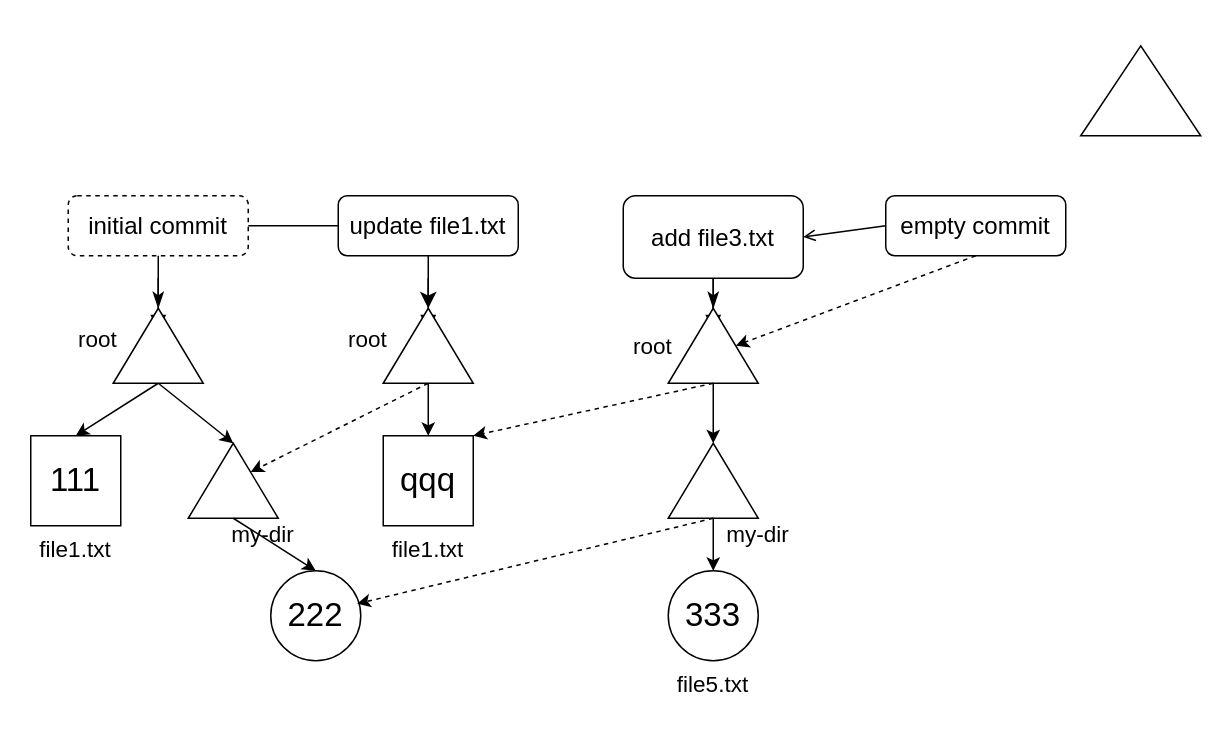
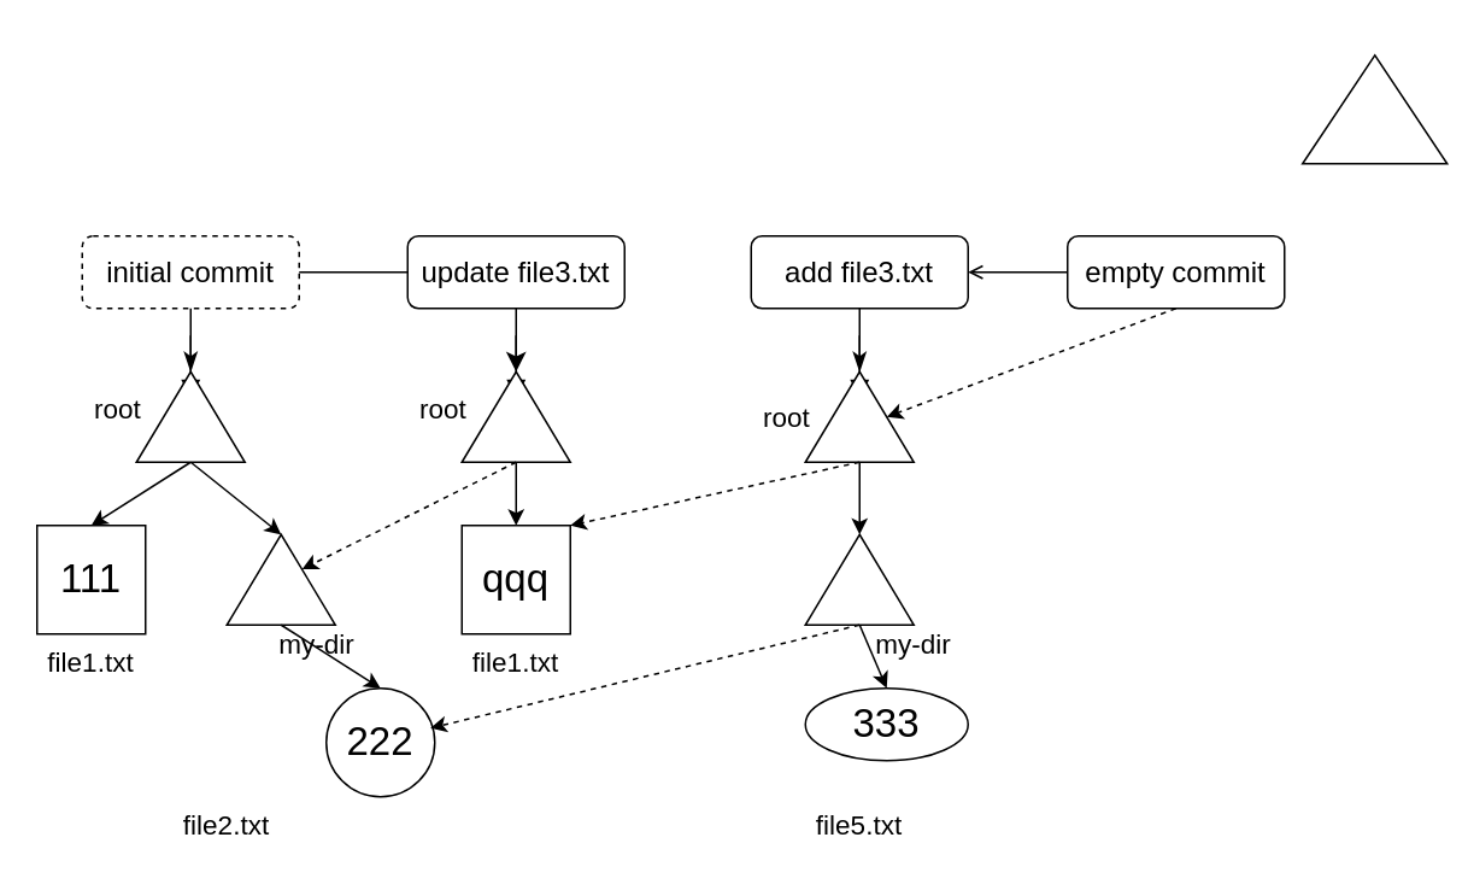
  <mxCell id="0" />
  <mxCell id="1" parent="0" />
  <mxCell id="2" value="" style="rounded=0;html=1;jettySize=auto;orthogonalLoop=1;fontSize=11;endArrow=block;endFill=0;endSize=8;strokeWidth=1;shadow=0;labelBackgroundColor=none;edgeStyle=orthogonalEdgeStyle;" parent="1" source="10" edge="1"><mxGeometry relative="1" as="geometry"><mxPoint x="105" y="220" as="targetPoint" /></mxGeometry></mxCell>
  <mxCell id="3" value="&lt;font style=&quot;font-size: 16px;&quot;&gt;initial commit&lt;/font&gt;" style="rounded=1;whiteSpace=wrap;html=1;fontSize=12;glass=0;strokeWidth=1;shadow=0;dashed=1;" parent="1" vertex="1"><mxGeometry x="45" y="130" width="120" height="40" as="geometry" /></mxCell>
  <mxCell id="4" value="" style="triangle;whiteSpace=wrap;html=1;rotation=-90;" vertex="1" parent="1"><mxGeometry x="730" y="20" width="60" height="80" as="geometry" /></mxCell>
  <mxCell id="5" value="&lt;font style=&quot;font-size: 22px;&quot;&gt;111&lt;/font&gt;" style="whiteSpace=wrap;html=1;aspect=fixed;rounded=0;" vertex="1" parent="1"><mxGeometry x="20" y="290" width="60" height="60" as="geometry" /></mxCell>
  <mxCell id="6" value="" style="endArrow=classic;html=1;rounded=0;exitX=0;exitY=0.5;exitDx=0;exitDy=0;entryX=0.5;entryY=0;entryDx=0;entryDy=0;" edge="1" parent="1" source="10" target="5"><mxGeometry width="50" height="50" relative="1" as="geometry"><mxPoint x="115" y="340" as="sourcePoint" /><mxPoint x="165" y="290" as="targetPoint" /></mxGeometry></mxCell>
  <mxCell id="7" value="" style="triangle;whiteSpace=wrap;html=1;rotation=-90;" vertex="1" parent="1"><mxGeometry x="130" y="290" width="50" height="60" as="geometry" /></mxCell>
  <mxCell id="8" value="&lt;font style=&quot;font-size: 22px;&quot;&gt;222&lt;/font&gt;" style="ellipse;whiteSpace=wrap;html=1;aspect=fixed;" vertex="1" parent="1"><mxGeometry x="180" y="380" width="60" height="60" as="geometry" /></mxCell>
  <mxCell id="9" value="" style="rounded=0;html=1;jettySize=auto;orthogonalLoop=1;fontSize=11;endArrow=classicThin;endFill=1;endSize=8;strokeWidth=1;shadow=0;labelBackgroundColor=none;edgeStyle=orthogonalEdgeStyle;" edge="1" parent="1" source="3" target="10"><mxGeometry relative="1" as="geometry"><mxPoint x="105" y="170" as="sourcePoint" /><mxPoint x="105" y="220" as="targetPoint" /></mxGeometry></mxCell>
  <mxCell id="10" value="" style="triangle;whiteSpace=wrap;html=1;rotation=-90;" vertex="1" parent="1"><mxGeometry x="80" y="200" width="50" height="60" as="geometry" /></mxCell>
  <mxCell id="11" value="" style="rounded=0;html=1;jettySize=auto;orthogonalLoop=1;fontSize=11;endArrow=block;endFill=0;endSize=8;strokeWidth=1;shadow=0;labelBackgroundColor=none;edgeStyle=orthogonalEdgeStyle;" edge="1" parent="1" source="14"><mxGeometry relative="1" as="geometry"><mxPoint x="285" y="220" as="targetPoint" /></mxGeometry></mxCell>
- <mxCell id="12" value="&lt;font style=&quot;font-size: 16px;&quot;&gt;update file1.txt&lt;/font&gt;" style="rounded=1;whiteSpace=wrap;html=1;fontSize=12;glass=0;strokeWidth=1;shadow=0;" vertex="1" parent="1"><mxGeometry x="225" y="130" width="120" height="40" as="geometry" /></mxCell>
+ <mxCell id="12" value="&lt;font style=&quot;font-size: 16px;&quot;&gt;update file3.txt&lt;/font&gt;" style="rounded=1;whiteSpace=wrap;html=1;fontSize=12;glass=0;strokeWidth=1;shadow=0;" vertex="1" parent="1"><mxGeometry x="225" y="130" width="120" height="40" as="geometry" /></mxCell>
  <mxCell id="13" value="" style="rounded=0;html=1;jettySize=auto;orthogonalLoop=1;fontSize=11;endArrow=classic;endFill=1;endSize=8;strokeWidth=1;shadow=0;labelBackgroundColor=none;edgeStyle=orthogonalEdgeStyle;" edge="1" parent="1" source="12" target="14"><mxGeometry relative="1" as="geometry"><mxPoint x="285" y="170" as="sourcePoint" /><mxPoint x="285" y="220" as="targetPoint" /></mxGeometry></mxCell>
  <mxCell id="14" value="" style="triangle;whiteSpace=wrap;html=1;rotation=-90;" vertex="1" parent="1"><mxGeometry x="260" y="200" width="50" height="60" as="geometry" /></mxCell>
  <mxCell id="15" value="&lt;font style=&quot;font-size: 22px;&quot;&gt;qqq&lt;/font&gt;" style="whiteSpace=wrap;html=1;aspect=fixed;rounded=0;" vertex="1" parent="1"><mxGeometry x="255" y="290" width="60" height="60" as="geometry" /></mxCell>
  <mxCell id="16" value="" style="rounded=0;html=1;jettySize=auto;orthogonalLoop=1;fontSize=11;endArrow=block;endFill=0;endSize=8;strokeWidth=1;shadow=0;labelBackgroundColor=none;edgeStyle=orthogonalEdgeStyle;" edge="1" parent="1" source="19"><mxGeometry relative="1" as="geometry"><mxPoint x="475" y="220" as="targetPoint" /></mxGeometry></mxCell>
- <mxCell id="17" value="&lt;font style=&quot;font-size: 16px;&quot;&gt;add file3.txt&lt;/font&gt;" style="rounded=1;whiteSpace=wrap;html=1;fontSize=12;glass=0;strokeWidth=1;shadow=0;" vertex="1" parent="1"><mxGeometry x="415" y="130" width="120" height="55" as="geometry" /></mxCell>
+ <mxCell id="17" value="&lt;font style=&quot;font-size: 16px;&quot;&gt;add file3.txt&lt;/font&gt;" style="rounded=1;whiteSpace=wrap;html=1;fontSize=12;glass=0;strokeWidth=1;shadow=0;" vertex="1" parent="1"><mxGeometry x="415" y="130" width="120" height="40" as="geometry" /></mxCell>
  <mxCell id="18" value="" style="rounded=0;html=1;jettySize=auto;orthogonalLoop=1;fontSize=11;endArrow=classicThin;endFill=1;endSize=8;strokeWidth=1;shadow=0;labelBackgroundColor=none;edgeStyle=orthogonalEdgeStyle;" edge="1" parent="1" source="17" target="19"><mxGeometry relative="1" as="geometry"><mxPoint x="475" y="170" as="sourcePoint" /><mxPoint x="475" y="220" as="targetPoint" /></mxGeometry></mxCell>
  <mxCell id="19" value="" style="triangle;whiteSpace=wrap;html=1;rotation=-90;" vertex="1" parent="1"><mxGeometry x="450" y="200" width="50" height="60" as="geometry" /></mxCell>
  <mxCell id="20" value="" style="triangle;whiteSpace=wrap;html=1;rotation=-90;" vertex="1" parent="1"><mxGeometry x="450" y="290" width="50" height="60" as="geometry" /></mxCell>
- <mxCell id="21" value="&lt;span style=&quot;font-size: 22px;&quot;&gt;333&lt;/span&gt;" style="ellipse;whiteSpace=wrap;html=1;aspect=fixed;" vertex="1" parent="1"><mxGeometry x="445" y="380" width="60" height="60" as="geometry" /></mxCell>
+ <mxCell id="21" value="&lt;span style=&quot;font-size: 22px;&quot;&gt;333&lt;/span&gt;" style="ellipse;whiteSpace=wrap;html=1;aspect=fixed;" vertex="1" parent="1"><mxGeometry x="445" y="380" width="90" height="40" as="geometry" /></mxCell>
  <mxCell id="22" value="" style="endArrow=none;html=1;rounded=0;exitX=0;exitY=0.5;exitDx=0;exitDy=0;entryX=1;entryY=0.5;entryDx=0;entryDy=0;" edge="1" parent="1" source="12" target="3"><mxGeometry width="50" height="50" relative="1" as="geometry"><mxPoint x="175" y="255" as="sourcePoint" /><mxPoint x="225" y="205" as="targetPoint" /></mxGeometry></mxCell>
  <mxCell id="23" value="" style="endArrow=classic;html=1;rounded=0;exitX=0;exitY=0.5;exitDx=0;exitDy=0;entryX=1;entryY=0.5;entryDx=0;entryDy=0;" edge="1" parent="1" source="10" target="7"><mxGeometry width="50" height="50" relative="1" as="geometry"><mxPoint x="155" y="290" as="sourcePoint" /><mxPoint x="205" y="240" as="targetPoint" /></mxGeometry></mxCell>
  <mxCell id="24" value="" style="endArrow=classic;html=1;rounded=0;exitX=0;exitY=0.5;exitDx=0;exitDy=0;entryX=0.5;entryY=0;entryDx=0;entryDy=0;" edge="1" parent="1" source="7" target="8"><mxGeometry width="50" height="50" relative="1" as="geometry"><mxPoint x="-125" y="470" as="sourcePoint" /><mxPoint x="-75" y="420" as="targetPoint" /></mxGeometry></mxCell>
  <mxCell id="25" value="" style="endArrow=classic;html=1;rounded=0;exitX=0;exitY=0.5;exitDx=0;exitDy=0;entryX=0.5;entryY=0;entryDx=0;entryDy=0;" edge="1" parent="1" source="14" target="15"><mxGeometry width="50" height="50" relative="1" as="geometry"><mxPoint x="355" y="350" as="sourcePoint" /><mxPoint x="405" y="300" as="targetPoint" /></mxGeometry></mxCell>
  <mxCell id="26" value="" style="endArrow=classic;html=1;rounded=0;exitX=0;exitY=0.5;exitDx=0;exitDy=0;entryX=1;entryY=0.5;entryDx=0;entryDy=0;" edge="1" parent="1" source="19" target="20"><mxGeometry width="50" height="50" relative="1" as="geometry"><mxPoint x="515" y="300" as="sourcePoint" /><mxPoint x="565" y="250" as="targetPoint" /></mxGeometry></mxCell>
  <mxCell id="27" value="" style="endArrow=classic;html=1;rounded=0;entryX=0.5;entryY=0;entryDx=0;entryDy=0;exitX=0;exitY=0.5;exitDx=0;exitDy=0;" edge="1" parent="1" source="20" target="21"><mxGeometry width="50" height="50" relative="1" as="geometry"><mxPoint x="355" y="450" as="sourcePoint" /><mxPoint x="405" y="400" as="targetPoint" /></mxGeometry></mxCell>
  <mxCell id="28" value="" style="endArrow=classic;html=1;rounded=0;exitX=0;exitY=0.5;exitDx=0;exitDy=0;dashed=1;" edge="1" parent="1" source="14" target="7"><mxGeometry width="50" height="50" relative="1" as="geometry"><mxPoint x="165" y="310" as="sourcePoint" /><mxPoint x="215" y="260" as="targetPoint" /></mxGeometry></mxCell>
  <mxCell id="29" value="" style="endArrow=classic;html=1;rounded=0;exitX=0;exitY=0.5;exitDx=0;exitDy=0;entryX=1;entryY=0;entryDx=0;entryDy=0;dashed=1;" edge="1" parent="1" source="19" target="15"><mxGeometry width="50" height="50" relative="1" as="geometry"><mxPoint x="345" y="300" as="sourcePoint" /><mxPoint x="395" y="250" as="targetPoint" /></mxGeometry></mxCell>
  <mxCell id="30" value="" style="endArrow=classic;html=1;rounded=0;entryX=0.96;entryY=0.367;entryDx=0;entryDy=0;entryPerimeter=0;dashed=1;exitX=0;exitY=0.5;exitDx=0;exitDy=0;" edge="1" parent="1" source="20" target="8"><mxGeometry width="50" height="50" relative="1" as="geometry"><mxPoint x="425" y="390" as="sourcePoint" /><mxPoint x="335" y="400" as="targetPoint" /></mxGeometry></mxCell>
  <mxCell id="31" value="&lt;font style=&quot;font-size: 16px;&quot;&gt;empty commit&lt;/font&gt;" style="rounded=1;whiteSpace=wrap;html=1;fontSize=12;glass=0;strokeWidth=1;shadow=0;" vertex="1" parent="1"><mxGeometry x="590" y="130" width="120" height="40" as="geometry" /></mxCell>
  <mxCell id="32" value="" style="endArrow=open;html=1;rounded=0;entryX=1;entryY=0.5;entryDx=0;entryDy=0;exitX=0;exitY=0.5;exitDx=0;exitDy=0;" edge="1" parent="1" source="31" target="17"><mxGeometry width="50" height="50" relative="1" as="geometry"><mxPoint x="550" y="230" as="sourcePoint" /><mxPoint x="600" y="180" as="targetPoint" /></mxGeometry></mxCell>
  <mxCell id="33" value="" style="endArrow=classic;html=1;rounded=0;exitX=0.5;exitY=1;exitDx=0;exitDy=0;entryX=0.5;entryY=1;entryDx=0;entryDy=0;dashed=1;" edge="1" parent="1" source="31" target="19"><mxGeometry width="50" height="50" relative="1" as="geometry"><mxPoint x="610" y="260" as="sourcePoint" /><mxPoint x="660" y="210" as="targetPoint" /></mxGeometry></mxCell>
  <mxCell id="34" value="&lt;font style=&quot;font-size: 15px;&quot;&gt;file1.txt&lt;/font&gt;" style="text;html=1;align=center;verticalAlign=middle;whiteSpace=wrap;rounded=0;" vertex="1" parent="1"><mxGeometry x="20" y="350" width="60" height="30" as="geometry" /></mxCell>
+ <mxCell id="35" value="&lt;font style=&quot;font-size: 15px;&quot;&gt;file2.txt&lt;/font&gt;" style="text;html=1;align=center;verticalAlign=middle;whiteSpace=wrap;rounded=0;" vertex="1" parent="1"><mxGeometry x="95" y="440" width="60" height="30" as="geometry" /></mxCell>
  <mxCell id="36" value="&lt;font style=&quot;font-size: 15px;&quot;&gt;file1.txt&lt;/font&gt;" style="text;html=1;align=center;verticalAlign=middle;whiteSpace=wrap;rounded=0;" vertex="1" parent="1"><mxGeometry x="255" y="350" width="60" height="30" as="geometry" /></mxCell>
  <mxCell id="37" value="&lt;font style=&quot;font-size: 15px;&quot;&gt;file5.txt&lt;/font&gt;" style="text;html=1;align=center;verticalAlign=middle;whiteSpace=wrap;rounded=0;" vertex="1" parent="1"><mxGeometry x="445" y="440" width="60" height="30" as="geometry" /></mxCell>
  <mxCell id="38" value="&lt;span style=&quot;font-size: 15px;&quot;&gt;my-dir&lt;/span&gt;" style="text;html=1;align=center;verticalAlign=middle;whiteSpace=wrap;rounded=0;" vertex="1" parent="1"><mxGeometry x="130" y="340" width="90" height="30" as="geometry" /></mxCell>
  <mxCell id="39" value="&lt;span style=&quot;font-size: 15px;&quot;&gt;my-dir&lt;/span&gt;" style="text;html=1;align=center;verticalAlign=middle;whiteSpace=wrap;rounded=0;" vertex="1" parent="1"><mxGeometry x="460" y="340" width="90" height="30" as="geometry" /></mxCell>
  <mxCell id="40" value="&lt;span style=&quot;font-size: 15px;&quot;&gt;root&lt;/span&gt;" style="text;html=1;align=center;verticalAlign=middle;whiteSpace=wrap;rounded=0;" vertex="1" parent="1"><mxGeometry x="20" y="210" width="90" height="30" as="geometry" /></mxCell>
  <mxCell id="41" value="&lt;span style=&quot;font-size: 15px;&quot;&gt;root&lt;/span&gt;" style="text;html=1;align=center;verticalAlign=middle;whiteSpace=wrap;rounded=0;" vertex="1" parent="1"><mxGeometry x="200" y="210" width="90" height="30" as="geometry" /></mxCell>
  <mxCell id="42" value="&lt;span style=&quot;font-size: 15px;&quot;&gt;root&lt;/span&gt;" style="text;html=1;align=center;verticalAlign=middle;whiteSpace=wrap;rounded=0;" vertex="1" parent="1"><mxGeometry x="390" y="215" width="90" height="30" as="geometry" /></mxCell>
